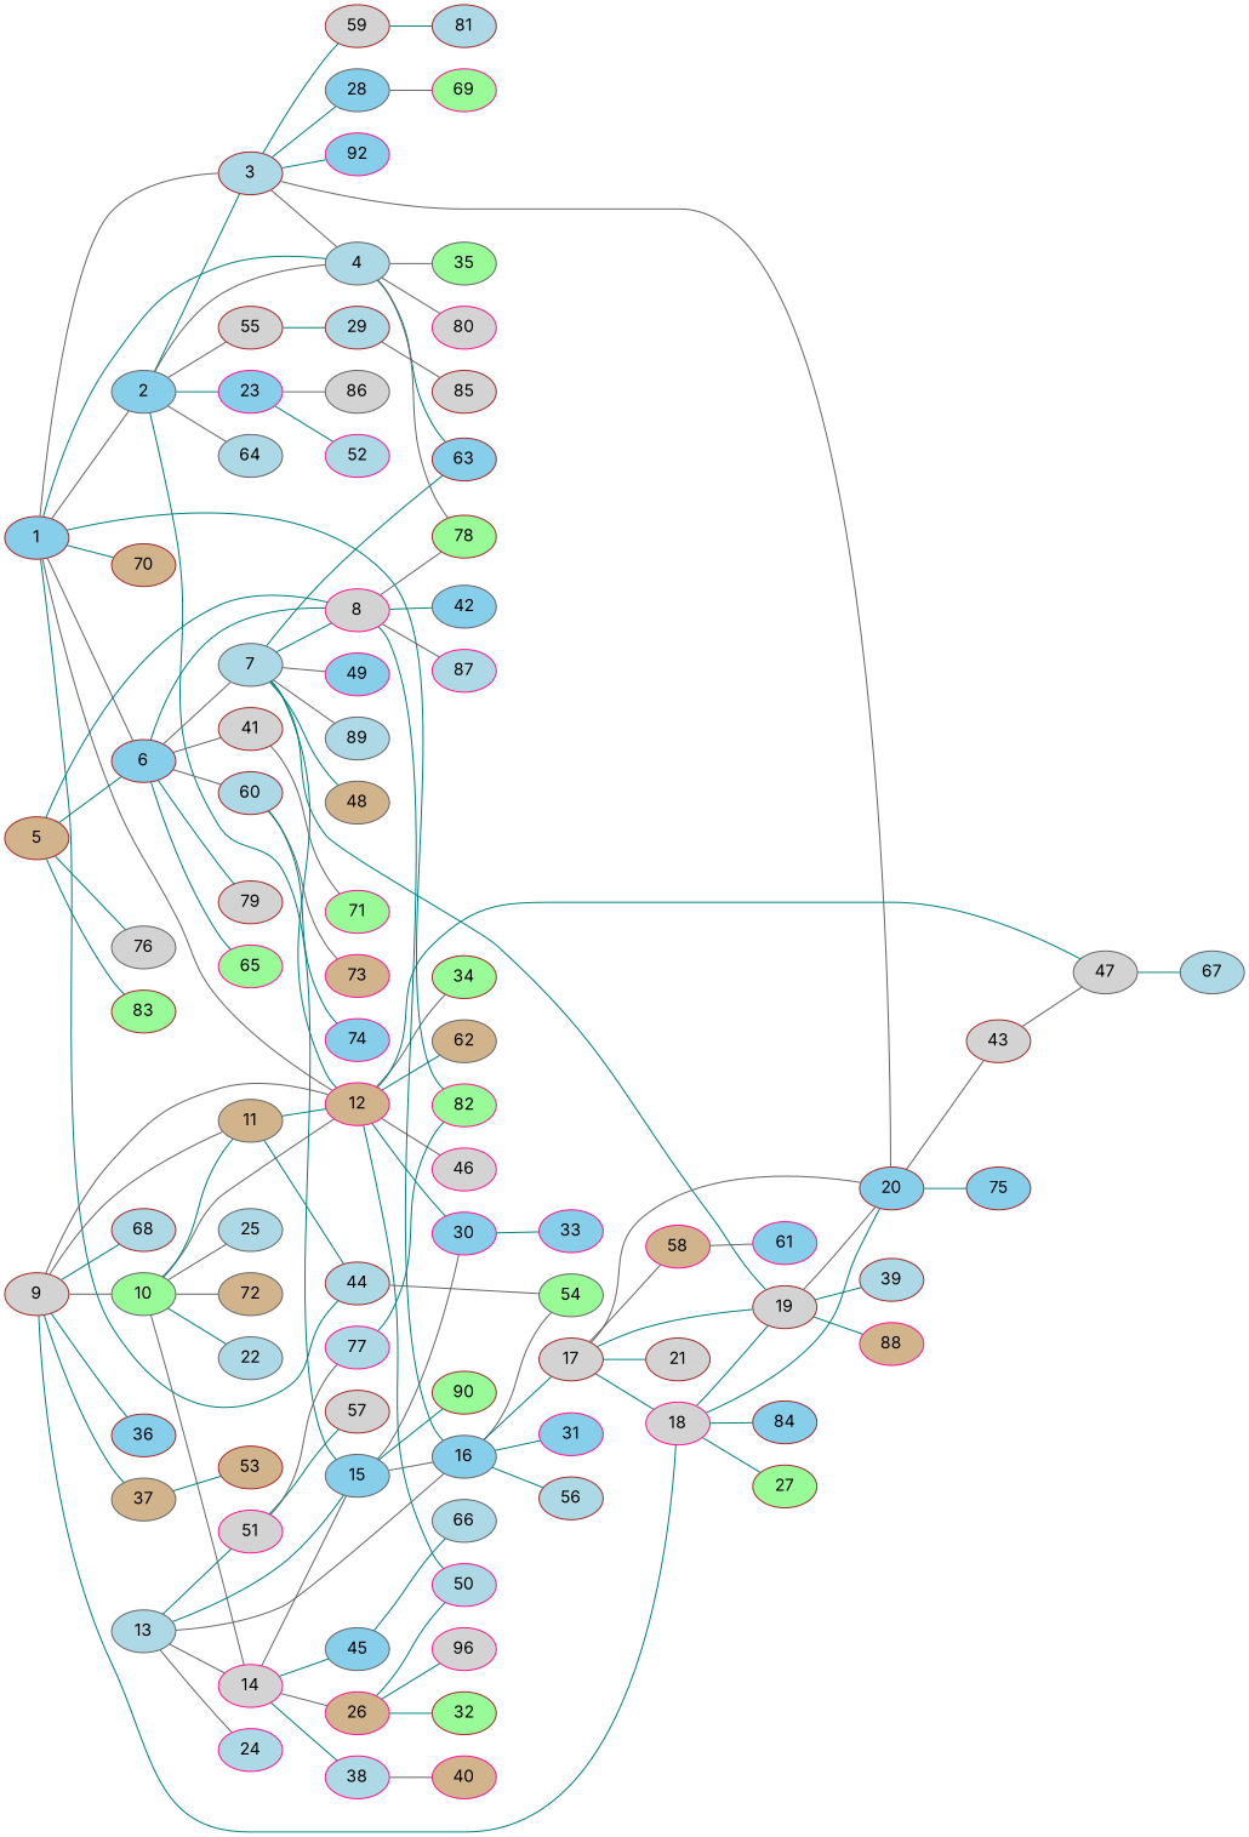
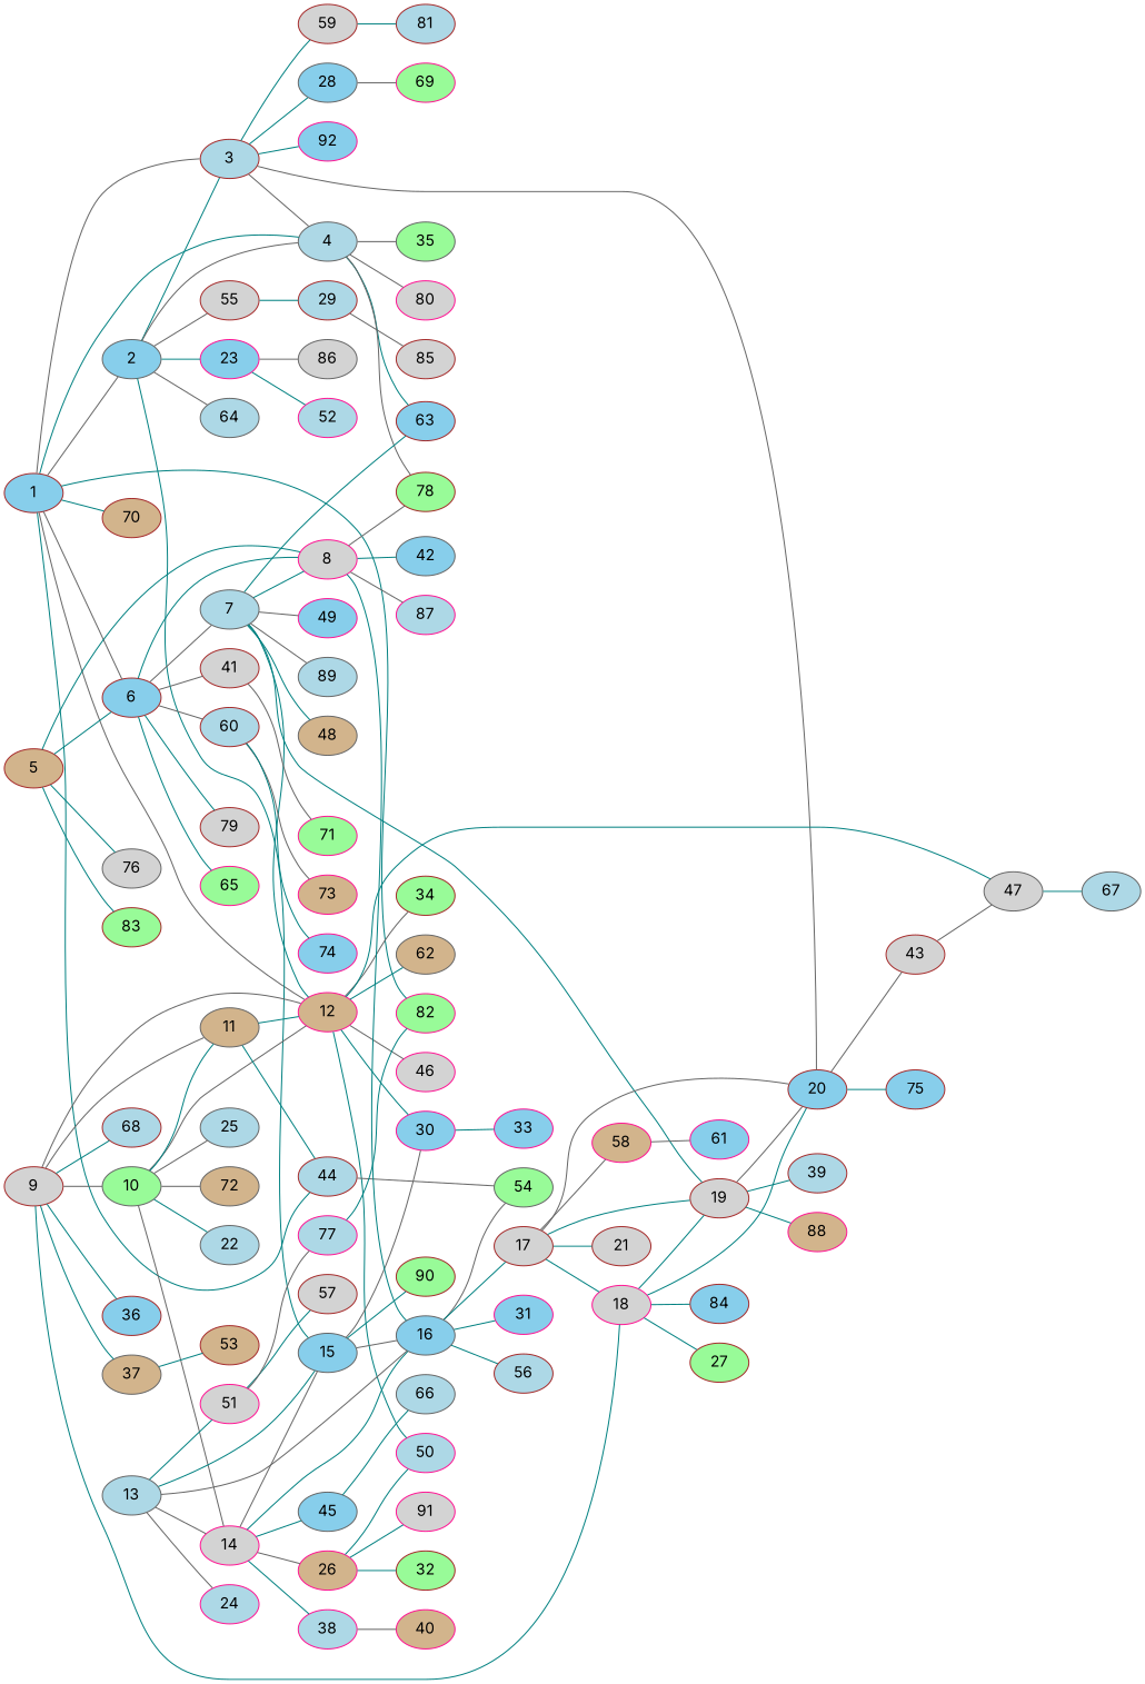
  graph {
    fontname=Inter
    rankdir=LR
    node [color=brown fillcolor=lightblue fontname=Inter style=filled]
    edge [color=teal fontname=Inter]
    1 [fillcolor=skyblue]
    2 [color=gray40 fillcolor=skyblue]
    3
    4 [color=gray40]
    6 [fillcolor=skyblue]
    12 [color=deeppink fillcolor=tan]
    44
    70 [fillcolor=tan]
    82 [color=deeppink fillcolor=palegreen]
    15 [color=gray40 fillcolor=skyblue]
    23 [color=deeppink fillcolor=skyblue]
    55 [fillcolor=lightgrey]
    64 [color=gray40]
    20 [fillcolor=skyblue]
    28 [color=gray40 fillcolor=skyblue]
    59 [fillcolor=lightgrey]
    92 [color=deeppink fillcolor=skyblue]
    35 [color=gray40 fillcolor=palegreen]
    63 [fillcolor=skyblue]
    78 [fillcolor=palegreen]
    80 [color=deeppink fillcolor=lightgrey]
    7 [color=gray40]
    8 [color=deeppink fillcolor=lightgrey]
    41 [fillcolor=lightgrey]
    60
    65 [color=deeppink fillcolor=palegreen]
    79 [fillcolor=lightgrey]
    30 [color=deeppink fillcolor=skyblue]
    34 [fillcolor=palegreen]
    46 [color=deeppink fillcolor=lightgrey]
    47 [color=gray40 fillcolor=lightgrey]
    50 [color=deeppink]
    62 [color=gray40 fillcolor=tan]
    54 [color=gray40 fillcolor=palegreen]
    16 [color=gray40 fillcolor=skyblue]
    90 [fillcolor=palegreen]
    52 [color=deeppink]
    86 [color=gray40 fillcolor=lightgrey]
    29
    43 [fillcolor=lightgrey]
    75 [fillcolor=skyblue]
    69 [color=deeppink fillcolor=palegreen]
    81
    85 [fillcolor=lightgrey]
    5 [fillcolor=tan]
    76 [color=gray40 fillcolor=lightgrey]
    83 [fillcolor=palegreen]
    19 [fillcolor=lightgrey]
    48 [color=gray40 fillcolor=tan]
    49 [color=deeppink fillcolor=skyblue]
    89 [color=gray40]
    42 [color=gray40 fillcolor=skyblue]
    87 [color=deeppink]
    71 [color=deeppink fillcolor=palegreen]
    73 [color=deeppink fillcolor=tan]
    74 [color=deeppink fillcolor=skyblue]
    39
    88 [color=deeppink fillcolor=tan]
    17 [fillcolor=lightgrey]
    31 [color=deeppink fillcolor=skyblue]
    56
    9 [fillcolor=lightgrey]
    10 [color=gray40 fillcolor=palegreen]
    11 [color=gray40 fillcolor=tan]
    18 [color=deeppink fillcolor=lightgrey]
    36 [fillcolor=skyblue]
    37 [color=gray40 fillcolor=tan]
    68
    14 [color=deeppink fillcolor=lightgrey]
    22 [color=gray40]
    25 [color=gray40]
    72 [color=gray40 fillcolor=tan]
    27 [fillcolor=palegreen]
    84 [fillcolor=skyblue]
    53 [fillcolor=tan]
    26 [color=deeppink fillcolor=tan]
    38 [color=deeppink]
    45 [color=gray40 fillcolor=skyblue]
    33 [color=deeppink fillcolor=skyblue]
    67 [color=gray40]
    13 [color=gray40]
    24 [color=deeppink]
    51 [color=deeppink fillcolor=lightgrey]
    57 [fillcolor=lightgrey]
    77 [color=deeppink]
    32 [fillcolor=palegreen]
-   91 [color=deeppink fillcolor=lightgrey label=96]
+   91 [color=deeppink fillcolor=lightgrey]
    40 [color=deeppink fillcolor=tan]
    66 [color=gray40]
    21 [fillcolor=lightgrey]
    58 [color=deeppink fillcolor=tan]
    61 [color=deeppink fillcolor=skyblue]
    1 -- 2 [color=gray40]
    1 -- 3 [color=gray40]
    1 -- 4
    1 -- 6 [color=gray40]
    1 -- 12 [color=gray40]
    1 -- 44
    1 -- 70
    1 -- 82
    2 -- 3
    2 -- 4 [color=gray40]
    2 -- 15
    2 -- 23
    2 -- 55 [color=gray40]
    2 -- 64 [color=gray40]
    3 -- 4 [color=gray40]
    3 -- 20 [color=gray40]
    3 -- 28
    3 -- 59
    3 -- 92
    4 -- 35 [color=gray40]
    4 -- 63
    4 -- 78 [color=gray40]
    4 -- 80 [color=gray40]
    6 -- 7 [color=gray40]
    6 -- 8
    6 -- 41 [color=gray40]
    6 -- 60 [color=gray40]
    6 -- 65
    6 -- 79
    12 -- 30
    12 -- 34 [color=gray40]
    12 -- 46 [color=gray40]
    12 -- 47
    12 -- 50
    12 -- 62
    44 -- 54 [color=gray40]
    15 -- 30 [color=gray40]
    15 -- 16 [color=gray40]
    15 -- 90
    23 -- 52
    23 -- 86 [color=gray40]
    55 -- 29
    20 -- 43 [color=gray40]
    20 -- 75
    28 -- 69 [color=gray40]
    59 -- 81
    7 -- 12
    7 -- 63
    7 -- 8
    7 -- 19
    7 -- 48
    7 -- 49 [color=gray40]
    7 -- 89 [color=gray40]
    8 -- 78 [color=gray40]
    8 -- 16
    8 -- 42
    8 -- 87 [color=gray40]
    41 -- 71 [color=gray40]
    60 -- 73 [color=gray40]
    60 -- 74
    30 -- 33
    47 -- 67
    16 -- 54 [color=gray40]
    16 -- 17
    16 -- 31
    16 -- 56
    29 -- 85 [color=gray40]
    43 -- 47 [color=gray40]
    5 -- 6
    5 -- 8
    5 -- 76
    5 -- 83
    19 -- 20 [color=gray40]
    19 -- 39
    19 -- 88
    17 -- 20 [color=gray40]
    17 -- 19
    17 -- 18
    17 -- 21
    17 -- 58 [color=gray40]
    9 -- 12 [color=gray40]
    9 -- 10 [color=gray40]
    9 -- 11 [color=gray40]
    9 -- 18
    9 -- 36
    9 -- 37
    9 -- 68
    10 -- 12 [color=gray40]
    10 -- 11
    10 -- 14 [color=gray40]
    10 -- 22
    10 -- 25 [color=gray40]
    10 -- 72 [color=gray40]
    11 -- 12
    11 -- 44
    18 -- 20
    18 -- 19
    18 -- 27
    18 -- 84
    37 -- 53
    14 -- 15 [color=gray40]
+   14 -- 16
    14 -- 26 [color=gray40]
    14 -- 38
    14 -- 45
    26 -- 50
    26 -- 32
    26 -- 91
    38 -- 40 [color=gray40]
    45 -- 66
    13 -- 15
    13 -- 16 [color=gray40]
    13 -- 14 [color=gray40]
    13 -- 24 [color=gray40]
    13 -- 51
    51 -- 57
    51 -- 77 [color=gray40]
    77 -- 82
    58 -- 61 [color=gray40]
  }
